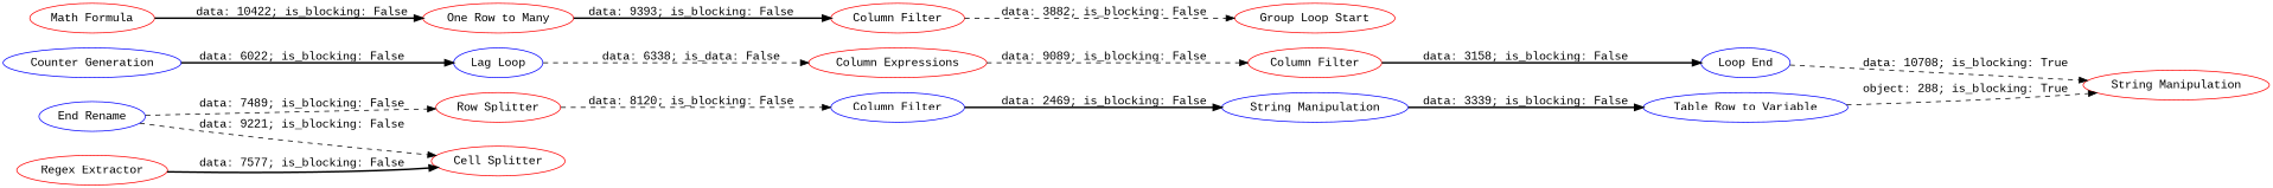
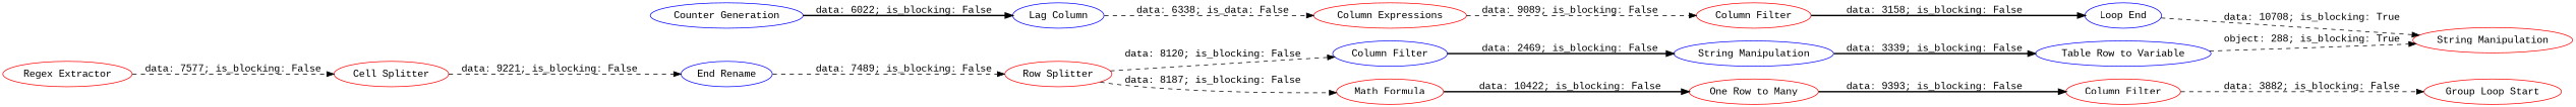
  digraph {
    fontname="Liberation Mono"
    rankdir=LR
    node [color=red fontname="Liberation Mono"]
    edge [fontname="Liberation Mono" style=dashed]
    n1 [label="Row Splitter"]
    n2 [label="Math Formula"]
    n3 [color=blue label="Column Filter"]
    n4 [label="One Row to Many"]
    n5 [color=blue label="String Manipulation"]
    n6 [label="Regex Extractor"]
    n7 [label="Cell Splitter"]
    n8 [label="Column Filter"]
    n9 [color=blue label="Loop End"]
    n10 [label="String Manipulation"]
    n11 [color=blue label="End Rename"]
    n12 [label="Column Filter"]
    n13 [label="Group Loop Start"]
    n14 [color=blue label="Counter Generation"]
-   n15 [color=blue label="Lag Loop"]
+   n15 [color=blue label="Lag Column"]
    n16 [label="Column Expressions"]
    n17 [color=blue label="Table Row to Variable"]
+   n1 -> n2 [label="data: 8187; is_blocking: False"]
    n1 -> n3 [label="data: 8120; is_blocking: False"]
    n2 -> n4 [label="data: 10422; is_blocking: False" style=bold]
    n3 -> n5 [label="data: 2469; is_blocking: False" style=bold]
    n4 -> n12 [label="data: 9393; is_blocking: False" style=bold]
    n5 -> n17 [label="data: 3339; is_blocking: False" style=bold]
-   n6 -> n7 [label="data: 7577; is_blocking: False" style=bold]
-   n11 -> n7 [label="data: 9221; is_blocking: False"]
+   n6 -> n7 [label="data: 7577; is_blocking: False"]
+   n7 -> n11 [label="data: 9221; is_blocking: False"]
    n8 -> n9 [label="data: 3158; is_blocking: False" style=bold]
    n9 -> n10 [label="data: 10708; is_blocking: True"]
    n11 -> n1 [label="data: 7489; is_blocking: False"]
    n12 -> n13 [label="data: 3882; is_blocking: False"]
    n14 -> n15 [label="data: 6022; is_blocking: False" style=bold]
    n15 -> n16 [label="data: 6338; is_data: False"]
    n16 -> n8 [label="data: 9089; is_blocking: False"]
    n17 -> n10 [label="object: 288; is_blocking: True"]
  }
